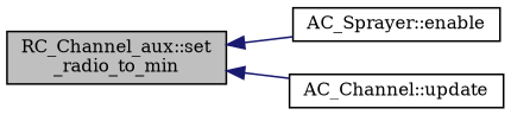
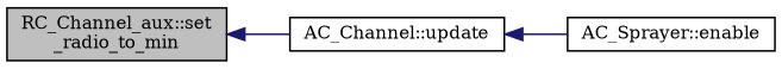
  digraph {
    fontname="DejaVu Serif"
    rankdir=LR
    node [color=black fillcolor=white fontname="DejaVu Serif" fontsize=10 shape=record style=filled]
    edge [color=midnightblue dir=back fontname="DejaVu Serif" fontsize=10 labelfontname=Helvetica labelfontsize=10 style=solid]
    n1 [fillcolor=grey75 fontcolor=black height=0.2 label="RC_Channel_aux::set\l_radio_to_min" width=0.4]
    n2 [height=0.2 label="AC_Sprayer::enable" width=0.4]
    n3 [height=0.2 label="AC_Channel::update" width=0.4]
-   n1 -> n2
+   n3 -> n2
    n1 -> n3
  }
